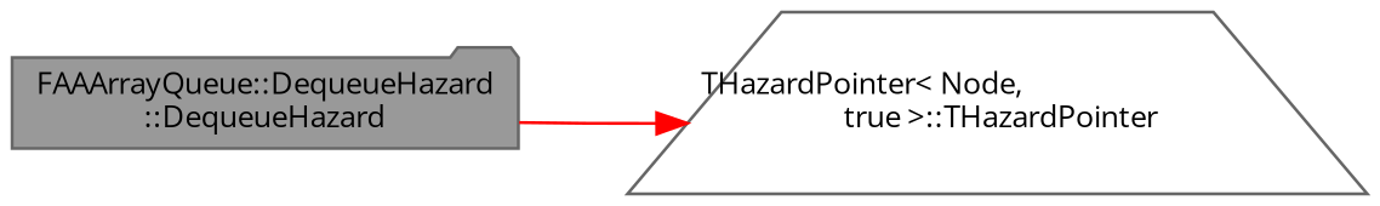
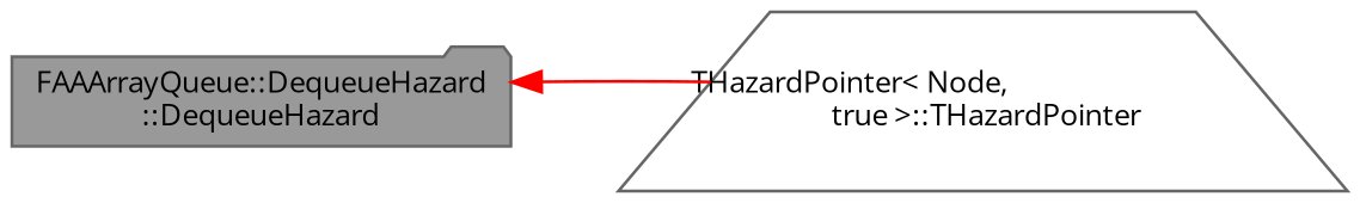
  digraph {
    rankdir=LR
    fontname="Open Sans"
    node [fontname="Open Sans" fontsize=10 style=filled]
    n1 [color=gray40 fillcolor=grey60 fontcolor=black height=0.2 label="FAAArrayQueue::DequeueHazard\l::DequeueHazard" shape=folder width=0.4]
    n2 [color=grey40 fillcolor=white height=0.2 label="THazardPointer\< Node,\l true \>::THazardPointer" shape=trapezium width=0.4]
-   n1 -> n2 [color=red fontname="Open Sans" fontsize=10 labelfontname=Helvetica labelfontsize=10 style=solid]
+   n2 -> n1 [color=red fontname="Open Sans" fontsize=10 labelfontname=Helvetica labelfontsize=10 style=solid]
  }
